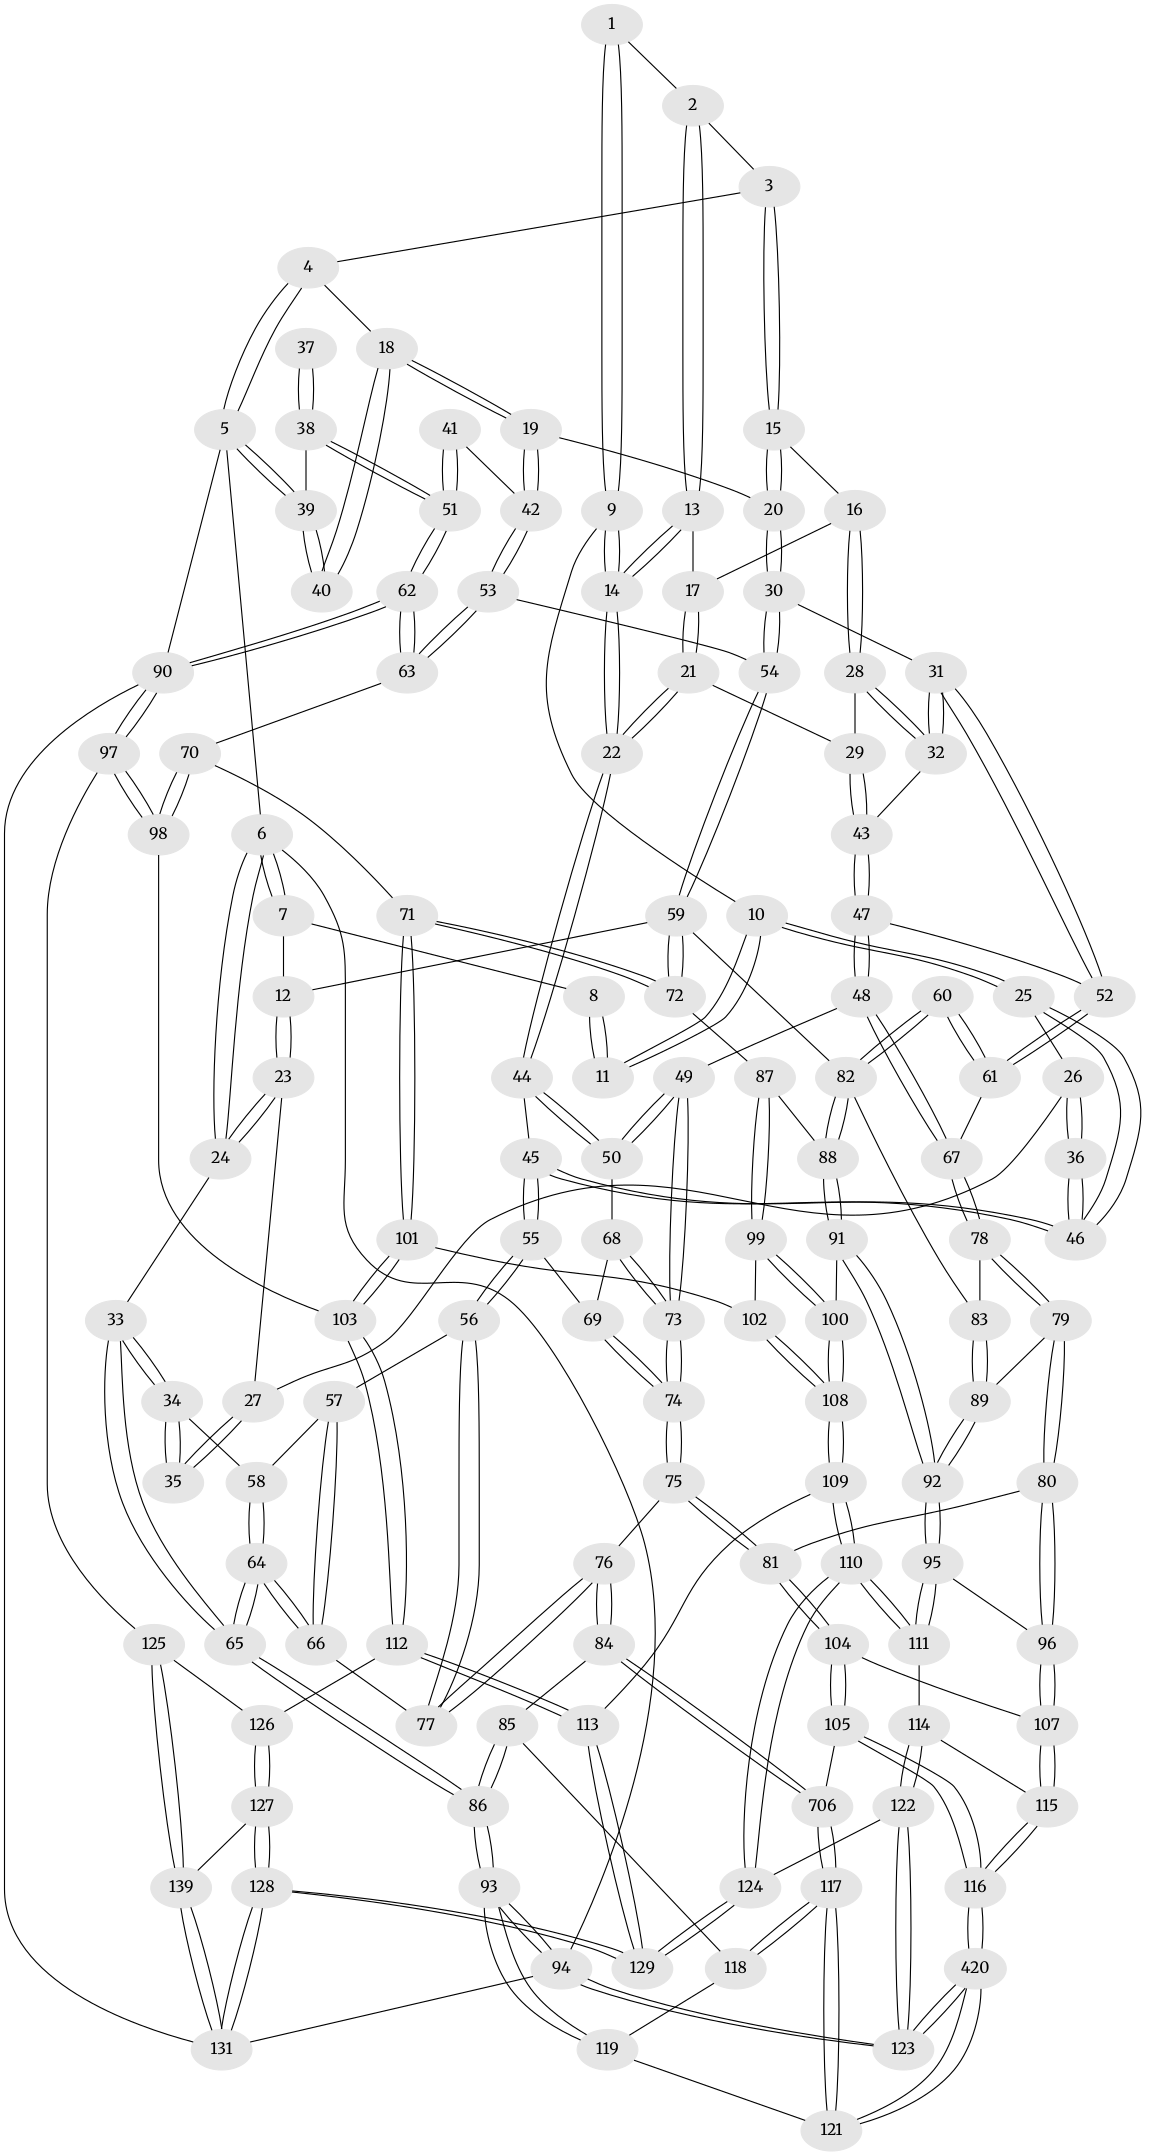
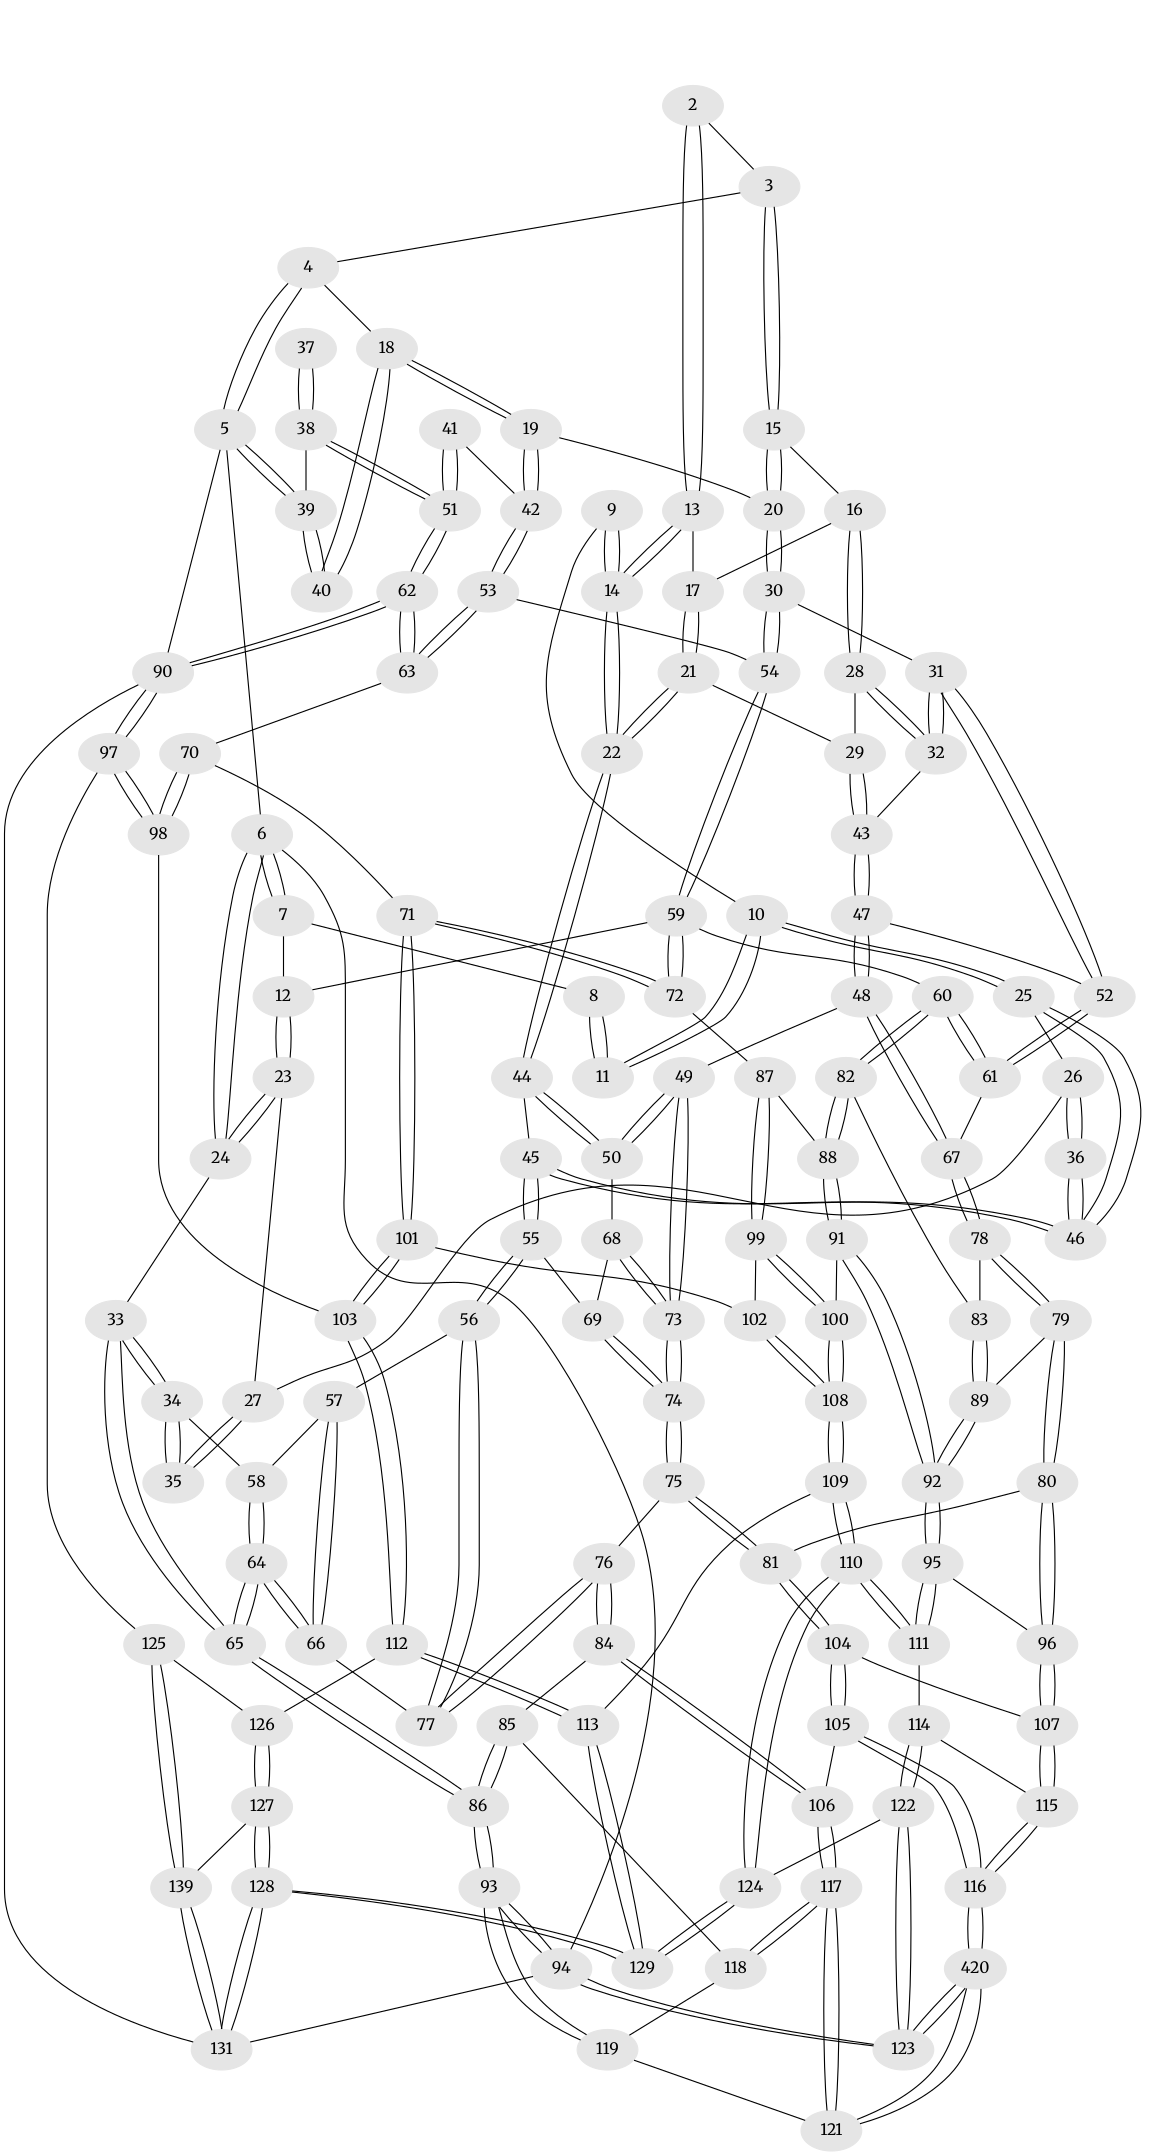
  graph {
    fontname=Merriweather
    node [color=gray90 fontname=Merriweather style=filled]
    edge [fontname=Merriweather]
-   1
    2
    9
    3
    13
    10
    14
    4
    15
    17
    5
    18
    16
    20
    6
    39
    90
    19
    40
    7
    24
    94
    97
    131
    8
    12
    33
    123
    11
    23
    25
    22
    26
    46
    27
    21
    44
    28
    30
    29
    32
    42
    53
    31
    54
    43
    45
    50
    35
    34
    65
    36
    47
    52
    59
    61
    58
    86
    64
    37
    38
    51
    41
    62
    63
    48
    55
    68
    56
    69
    49
    67
    73
    78
    74
    70
    60
    72
    57
    77
    66
    82
    87
    83
    88
    71
    98
    93
    79
    75
    101
    103
    102
    99
    76
    81
    84
    104
    85
-   106 [label=706]
+   106
    80
    89
    96
    92
    107
    105
    91
    118
    117
    119
    100
    95
    125
    108
    111
    121
    114
    115
    126
    n120 [label=139]
    112
    109
    113
    116
    n125 [label=420]
    110
    124
    129
    122
    127
    128
-   1 -- 2
-   1 -- 9
-   1 -- 9
    2 -- 3
    2 -- 13
    2 -- 13
    9 -- 10
    9 -- 14
    9 -- 14
    3 -- 4
    3 -- 15
    3 -- 15
    13 -- 14
    13 -- 14
    13 -- 17
    10 -- 11
    10 -- 11
    10 -- 25
    10 -- 25
    14 -- 22
    14 -- 22
    4 -- 5
    4 -- 5
    4 -- 18
    15 -- 16
    15 -- 20
    15 -- 20
    17 -- 21
    17 -- 21
    5 -- 6
    5 -- 39
    5 -- 39
    5 -- 90
    18 -- 19
    18 -- 19
    18 -- 40
    18 -- 40
    16 -- 17
    16 -- 28
    16 -- 28
    20 -- 30
    20 -- 30
    6 -- 7
    6 -- 7
    6 -- 24
    6 -- 24
    6 -- 94
    39 -- 40
    39 -- 40
    90 -- 97
    90 -- 97
    90 -- 131
    19 -- 20
    19 -- 42
    19 -- 42
    7 -- 8
    7 -- 12
    24 -- 33
    94 -- 131
    94 -- 123
    94 -- 123
    97 -- 98
    97 -- 98
    97 -- 125
    8 -- 11
    8 -- 11
    12 -- 23
    12 -- 23
    33 -- 34
    33 -- 34
    33 -- 65
    33 -- 65
    23 -- 24
    23 -- 24
    23 -- 27
    25 -- 26
    25 -- 46
    25 -- 46
    22 -- 44
    22 -- 44
    26 -- 27
    26 -- 36
    26 -- 36
    27 -- 35
    27 -- 35
    21 -- 22
    21 -- 22
    21 -- 29
    44 -- 45
    44 -- 50
    44 -- 50
    28 -- 29
    28 -- 32
    28 -- 32
    30 -- 31
    30 -- 54
    30 -- 54
    29 -- 43
    29 -- 43
    32 -- 43
    42 -- 53
    42 -- 53
    53 -- 54
    53 -- 63
    53 -- 63
    31 -- 32
    31 -- 32
    31 -- 52
    31 -- 52
    54 -- 59
    54 -- 59
    43 -- 47
    43 -- 47
    45 -- 46
    45 -- 46
    45 -- 55
    45 -- 55
    50 -- 68
    34 -- 35
    34 -- 35
    34 -- 58
    65 -- 86
    65 -- 86
    36 -- 46
    36 -- 46
    47 -- 52
    47 -- 48
    47 -- 48
    52 -- 61
    52 -- 61
    59 -- 12
-   59 -- 82
+   59 -- 60
    59 -- 72
    59 -- 72
    61 -- 67
    58 -- 64
    58 -- 64
    86 -- 93
    86 -- 93
    64 -- 65
    64 -- 65
    64 -- 66
    64 -- 66
    37 -- 38
    37 -- 38
    38 -- 39
    38 -- 51
    38 -- 51
    51 -- 62
    51 -- 62
    41 -- 42
    41 -- 51
    41 -- 51
    62 -- 90
    62 -- 90
    62 -- 63
    62 -- 63
    63 -- 70
    48 -- 49
    48 -- 67
    48 -- 67
    55 -- 56
    55 -- 56
    55 -- 69
    68 -- 69
    68 -- 73
    68 -- 73
    56 -- 57
    56 -- 77
    56 -- 77
    69 -- 74
    69 -- 74
    49 -- 50
    49 -- 50
    49 -- 73
    49 -- 73
    67 -- 78
    67 -- 78
    73 -- 74
    73 -- 74
    78 -- 83
    78 -- 79
    78 -- 79
    74 -- 75
    74 -- 75
    70 -- 71
    70 -- 98
    70 -- 98
    60 -- 61
    60 -- 61
    60 -- 82
    60 -- 82
    72 -- 87
    57 -- 58
    57 -- 66
    57 -- 66
    66 -- 77
    82 -- 83
    82 -- 88
    82 -- 88
    87 -- 88
    87 -- 99
    87 -- 99
    83 -- 89
    83 -- 89
    88 -- 91
    88 -- 91
    71 -- 72
    71 -- 72
    71 -- 101
    71 -- 101
    98 -- 103
    93 -- 94
    93 -- 94
    93 -- 119
    93 -- 119
    79 -- 80
    79 -- 80
    79 -- 89
    75 -- 76
    75 -- 81
    75 -- 81
    101 -- 103
    101 -- 103
    101 -- 102
    103 -- 112
    103 -- 112
    102 -- 108
    102 -- 108
    99 -- 102
    99 -- 100
    99 -- 100
    76 -- 77
    76 -- 77
    76 -- 84
    76 -- 84
    81 -- 104
    81 -- 104
    84 -- 85
    84 -- 106
    84 -- 106
    104 -- 107
    104 -- 105
    104 -- 105
    85 -- 86
    85 -- 86
    85 -- 118
    106 -- 117
    106 -- 117
    80 -- 81
    80 -- 96
    80 -- 96
    89 -- 92
    89 -- 92
    96 -- 107
    96 -- 107
    92 -- 95
    92 -- 95
    107 -- 115
    107 -- 115
    105 -- 106
    105 -- 116
    105 -- 116
    91 -- 92
    91 -- 92
    91 -- 100
    118 -- 119
    117 -- 118
    117 -- 118
    117 -- 121
    117 -- 121
    119 -- 121
    100 -- 108
    100 -- 108
    95 -- 96
    95 -- 111
    95 -- 111
    125 -- 126
    125 -- n120
    125 -- n120
    108 -- 109
    108 -- 109
    111 -- 114
    114 -- 115
    114 -- 122
    114 -- 122
    115 -- 116
    115 -- 116
    126 -- 127
    126 -- 127
    n120 -- 131
    n120 -- 131
    112 -- 126
    112 -- 113
    112 -- 113
    109 -- 113
    109 -- 110
    109 -- 110
    113 -- 129
    113 -- 129
    116 -- n125
    116 -- n125
    n125 -- 123
    n125 -- 123
    n125 -- 121
    n125 -- 121
    110 -- 111
    110 -- 111
    110 -- 124
    110 -- 124
    124 -- 129
    124 -- 129
    122 -- 123
    122 -- 123
    122 -- 124
    127 -- n120
    127 -- 128
    127 -- 128
    128 -- 131
    128 -- 131
    128 -- 129
    128 -- 129
  }
